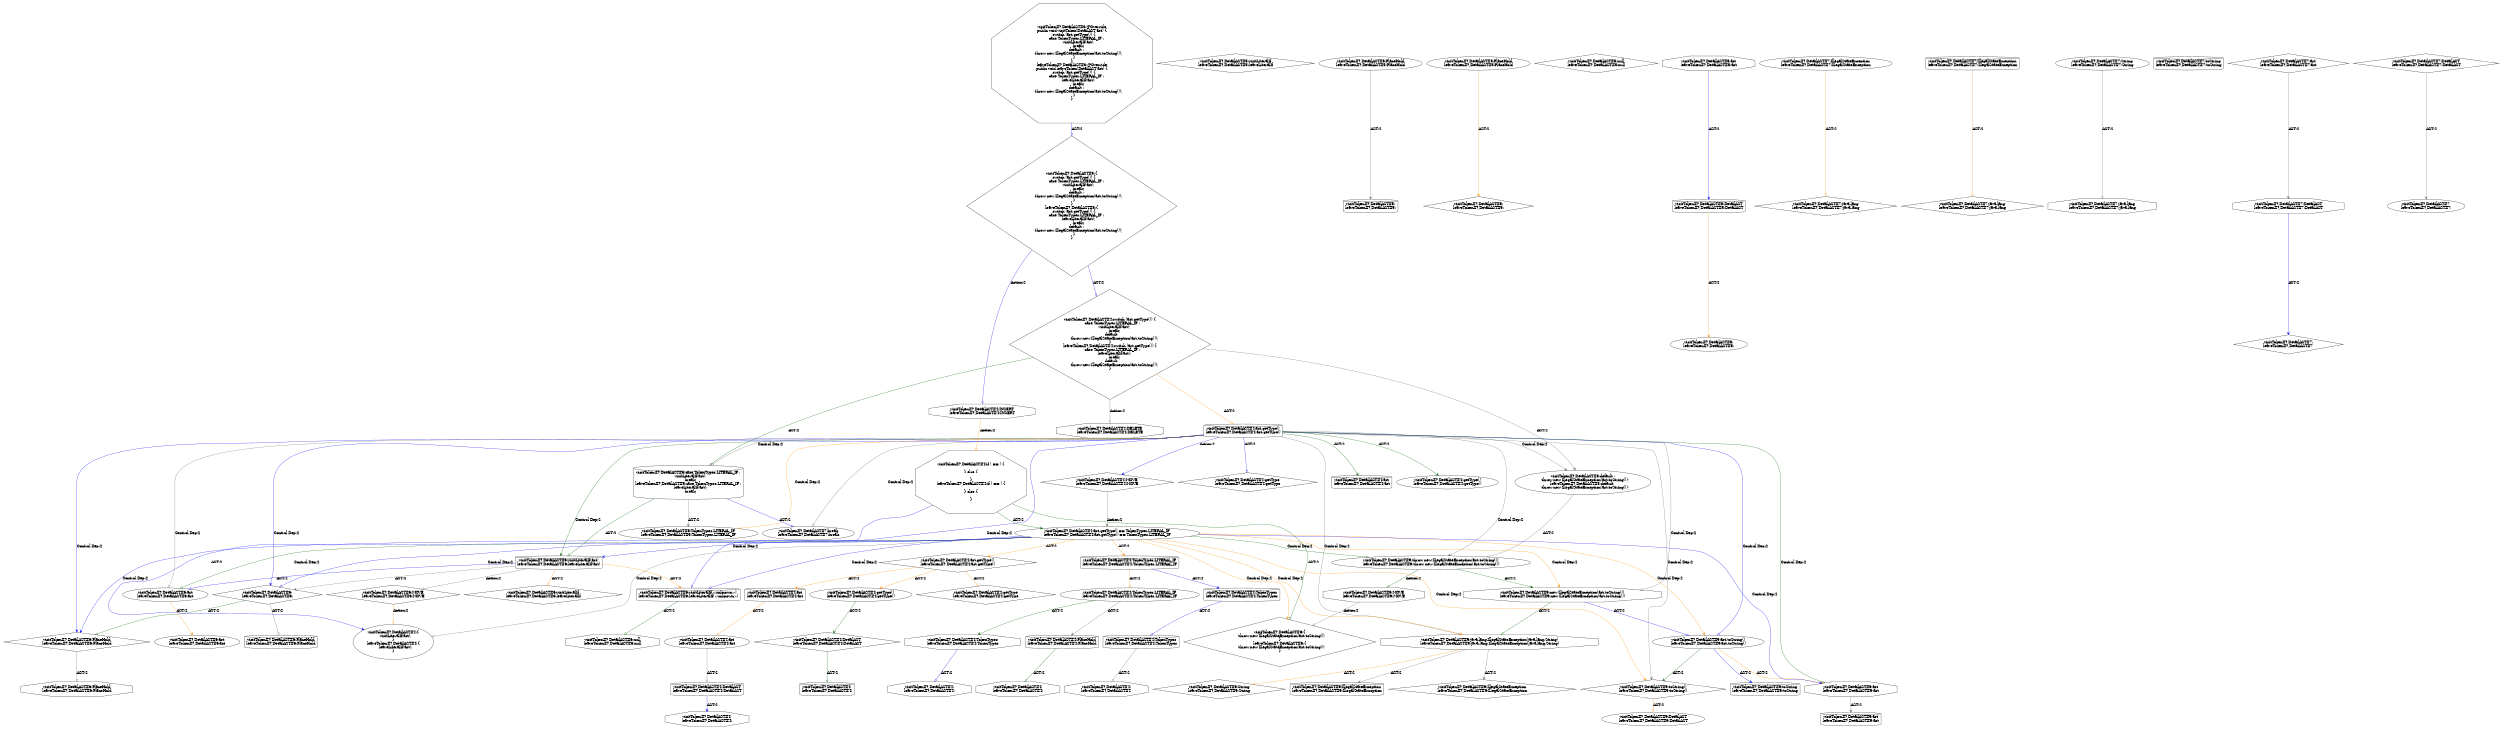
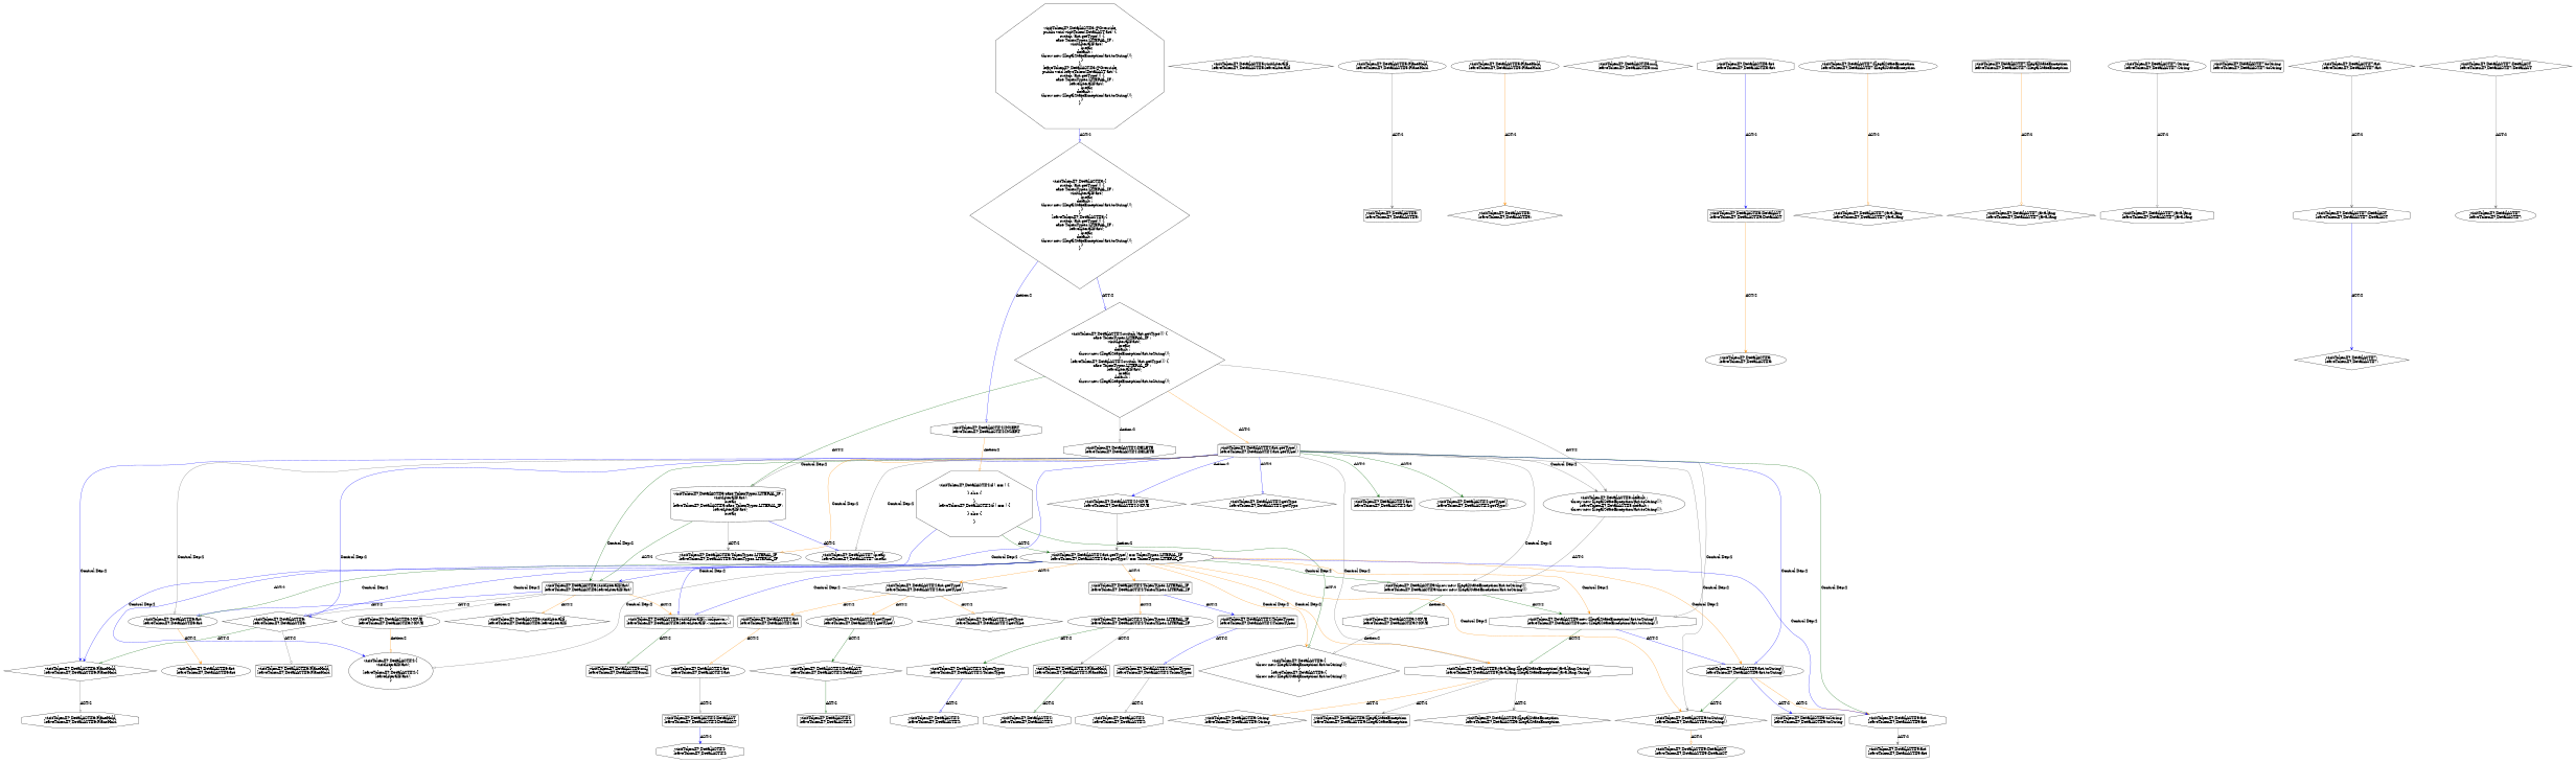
  digraph {
    node [shape=diamond]
    edge [arrowhead=onormal color=gray40]
    n1 [label="visitToken#?,DetailAST#4:DELETE\nleaveToken#?,DetailAST#4:DELETE" shape=octagon]
    n2 [label="visitToken#?,DetailAST#4:switch (ast.getType()) \{\n    case TokenTypes.LITERAL_IF :\n        visitLiteralIf(ast);\n        break;\n    default :\n        throw new IllegalStateException(ast.toString());\n\}\nleaveToken#?,DetailAST#4:switch (ast.getType()) \{\n    case TokenTypes.LITERAL_IF :\n        leaveLiteralIf(ast);\n        break;\n    default :\n        throw new IllegalStateException(ast.toString());\n\}"]
    n3 [label="visitToken#?,DetailAST#4:ast.getType()\nleaveToken#?,DetailAST#4:ast.getType()" shape=cylinder]
    n4 [label="visitToken#?,DetailAST#5:case TokenTypes.LITERAL_IF :\n    visitLiteralIf(ast);\n    break;\nleaveToken#?,DetailAST#5:case TokenTypes.LITERAL_IF :\n    leaveLiteralIf(ast);\n    break;" shape=cylinder]
    n5 [label="visitToken#?,DetailAST#8:default :\n    throw new IllegalStateException(ast.toString());\nleaveToken#?,DetailAST#8:default :\n    throw new IllegalStateException(ast.toString());" shape=ellipse]
    n6 [label="visitToken#?,DetailAST#6:visitLiteralIf(ast)\nleaveToken#?,DetailAST#6:leaveLiteralIf(ast)" shape=cylinder]
    n7 [label="visitToken#?,DetailAST#6:\nleaveToken#?,DetailAST#6:"]
    n8 [label="visitToken#?,DetailAST#6:PlaceHold\nleaveToken#?,DetailAST#6:PlaceHold"]
    n9 [label="visitToken#?,DetailAST#6:visitLiteralIf(<unknown>)\nleaveToken#?,DetailAST#6:leaveLiteralIf(<unknown>)" shape=cylinder]
    n10 [label="visitToken#?,DetailAST#6:ast\nleaveToken#?,DetailAST#6:ast" shape=ellipse]
    n11 [label="visitToken#?,DetailAST#9:throw new IllegalStateException(ast.toString())\nleaveToken#?,DetailAST#9:throw new IllegalStateException(ast.toString())" shape=ellipse]
    n12 [label="visitToken#?,DetailAST#9:new IllegalStateException(ast.toString())\nleaveToken#?,DetailAST#9:new IllegalStateException(ast.toString())" shape=octagon]
    n13 [label="visitToken#?,DetailAST#9:java.lang.IllegalStateException(java.lang.String)\nleaveToken#?,DetailAST#9:java.lang.IllegalStateException(java.lang.String)" shape=octagon]
    n14 [label="visitToken#?,DetailAST#9:ast.toString()\nleaveToken#?,DetailAST#9:ast.toString()" shape=ellipse]
    n15 [label="visitToken#?,DetailAST#9:ast\nleaveToken#?,DetailAST#9:ast" shape=octagon]
    n16 [label="visitToken#?,DetailAST#9:toString()\nleaveToken#?,DetailAST#9:toString()"]
    n17 [label="visitToken#?,DetailAST#4:getType\nleaveToken#?,DetailAST#4:getType"]
    n18 [label="visitToken#?,DetailAST#4:ast\nleaveToken#?,DetailAST#4:ast" shape=cylinder]
    n19 [label="visitToken#?,DetailAST#4:getType()\nleaveToken#?,DetailAST#4:getType()" shape=ellipse]
    n20 [label="visitToken#?,DetailAST#5:TokenTypes.LITERAL_IF\nleaveToken#?,DetailAST#5:TokenTypes.LITERAL_IF" shape=ellipse]
    n21 [label="visitToken#?,DetailAST#7:break\nleaveToken#?,DetailAST#7:break" shape=ellipse]
    n22 [label="visitToken#?,DetailAST#4:MOVE\nleaveToken#?,DetailAST#4:MOVE"]
    n23 [label="visitToken#?,DetailAST#3:\{\n    switch (ast.getType()) \{\n        case TokenTypes.LITERAL_IF :\n            visitLiteralIf(ast);\n            break;\n        default :\n            throw new IllegalStateException(ast.toString());\n    \}\n\}\nleaveToken#?,DetailAST#3:\{\n    switch (ast.getType()) \{\n        case TokenTypes.LITERAL_IF :\n            leaveLiteralIf(ast);\n            break;\n        default :\n            throw new IllegalStateException(ast.toString());\n    \}\n\}"]
    n24 [label="visitToken#?,DetailAST#4:INSERT\nleaveToken#?,DetailAST#4:INSERT" shape=octagon]
    n25 [label="visitToken#?,DetailAST#4:if ( == ) \{\n\n\} else \{\n\n\}\nleaveToken#?,DetailAST#4:if ( == ) \{\n\n\} else \{\n\n\}" shape=octagon]
    n26 [label="visitToken#?,DetailAST#3:@Override\npublic void visitToken(DetailAST ast) \{\n    switch (ast.getType()) \{\n        case TokenTypes.LITERAL_IF :\n            visitLiteralIf(ast);\n            break;\n        default :\n            throw new IllegalStateException(ast.toString());\n    \}\n\}\nleaveToken#?,DetailAST#3:@Override\npublic void leaveToken(DetailAST ast) \{\n    switch (ast.getType()) \{\n        case TokenTypes.LITERAL_IF :\n            leaveLiteralIf(ast);\n            break;\n        default :\n            throw new IllegalStateException(ast.toString());\n    \}\n\}" shape=octagon]
    n27 [label="visitToken#?,DetailAST#4:ast.getType() == TokenTypes.LITERAL_IF\nleaveToken#?,DetailAST#4:ast.getType() == TokenTypes.LITERAL_IF" shape=ellipse]
    n28 [label="visitToken#?,DetailAST#4:\{\n    visitLiteralIf(ast);\n\}\nleaveToken#?,DetailAST#4:\{\n    leaveLiteralIf(ast);\n\}" shape=ellipse]
    n29 [label="visitToken#?,DetailAST#6:\{\n    throw new IllegalStateException(ast.toString());\n\}\nleaveToken#?,DetailAST#6:\{\n    throw new IllegalStateException(ast.toString());\n\}"]
    n30 [label="visitToken#?,DetailAST#4:ast.getType()\nleaveToken#?,DetailAST#4:ast.getType()"]
    n31 [label="visitToken#?,DetailAST#4:TokenTypes.LITERAL_IF\nleaveToken#?,DetailAST#4:TokenTypes.LITERAL_IF" shape=cylinder]
    n32 [label="visitToken#?,DetailAST#4:getType\nleaveToken#?,DetailAST#4:getType"]
    n33 [label="visitToken#?,DetailAST#4:ast\nleaveToken#?,DetailAST#4:ast" shape=cylinder]
    n34 [label="visitToken#?,DetailAST#4:getType()\nleaveToken#?,DetailAST#4:getType()" shape=ellipse]
    n35 [label="visitToken#?,DetailAST#4:TokenTypes\nleaveToken#?,DetailAST#4:TokenTypes" shape=cylinder]
    n36 [label="visitToken#?,DetailAST#4:TokenTypes.LITERAL_IF\nleaveToken#?,DetailAST#4:TokenTypes.LITERAL_IF" shape=ellipse]
    n37 [label="visitToken#?,DetailAST#6:visitLiteralIf\nleaveToken#?,DetailAST#6:leaveLiteralIf"]
-   n38 [label="visitToken#?,DetailAST#6:MOVE\nleaveToken#?,DetailAST#6:MOVE"]
+   n38 [label="visitToken#?,DetailAST#6:MOVE\nleaveToken#?,DetailAST#6:MOVE" shape=ellipse]
    n39 [label="visitToken#?,DetailAST#6:PlaceHold\nleaveToken#?,DetailAST#6:PlaceHold" shape=cylinder]
    n40 [label="visitToken#?,DetailAST#6:PlaceHold\nleaveToken#?,DetailAST#6:PlaceHold" shape=octagon]
-   n41 [label="visitToken#?,DetailAST#6:null\nleaveToken#?,DetailAST#6:null" shape=octagon]
+   n41 [label="visitToken#?,DetailAST#6:null\nleaveToken#?,DetailAST#6:null" shape=cylinder]
    n42 [label="visitToken#?,DetailAST#6:ast\nleaveToken#?,DetailAST#6:ast" shape=ellipse]
    n43 [label="visitToken#?,DetailAST#9:MOVE\nleaveToken#?,DetailAST#9:MOVE" shape=octagon]
    n44 [label="visitToken#?,DetailAST#9:IllegalStateException\nleaveToken#?,DetailAST#9:IllegalStateException" shape=cylinder]
    n45 [label="visitToken#?,DetailAST#9:IllegalStateException\nleaveToken#?,DetailAST#9:IllegalStateException"]
    n46 [label="visitToken#?,DetailAST#9:String\nleaveToken#?,DetailAST#9:String"]
    n47 [label="visitToken#?,DetailAST#9:toString\nleaveToken#?,DetailAST#9:toString" shape=cylinder]
    n48 [label="visitToken#?,DetailAST#9:ast\nleaveToken#?,DetailAST#9:ast" shape=cylinder]
    n49 [label="visitToken#?,DetailAST#9:DetailAST\nleaveToken#?,DetailAST#9:DetailAST" shape=ellipse]
    n50 [label="visitToken#?,DetailAST#4:ast\nleaveToken#?,DetailAST#4:ast" shape=ellipse]
    n51 [label="visitToken#?,DetailAST#4:DetailAST\nleaveToken#?,DetailAST#4:DetailAST"]
    n52 [label="visitToken#?,DetailAST#4:DetailAST\nleaveToken#?,DetailAST#4:DetailAST" shape=cylinder]
    n53 [label="visitToken#?,DetailAST#4:\nleaveToken#?,DetailAST#4:" shape=octagon]
    n54 [label="visitToken#?,DetailAST#4:\nleaveToken#?,DetailAST#4:" shape=cylinder]
    n55 [label="visitToken#?,DetailAST#4:TokenTypes\nleaveToken#?,DetailAST#4:TokenTypes" shape=cylinder]
    n56 [label="visitToken#?,DetailAST#4:TokenTypes\nleaveToken#?,DetailAST#4:TokenTypes" shape=octagon]
    n57 [label="visitToken#?,DetailAST#4:PlaceHold\nleaveToken#?,DetailAST#4:PlaceHold" shape=cylinder]
    n58 [label="visitToken#?,DetailAST#4:\nleaveToken#?,DetailAST#4:" shape=octagon]
    n59 [label="visitToken#?,DetailAST#4:\nleaveToken#?,DetailAST#4:" shape=octagon]
    n60 [label="visitToken#?,DetailAST#4:\nleaveToken#?,DetailAST#4:" shape=octagon]
    n61 [label="visitToken#?,DetailAST#5:visitLiteralIf\nleaveToken#?,DetailAST#5:leaveLiteralIf"]
    n62 [label="visitToken#?,DetailAST#5:PlaceHold\nleaveToken#?,DetailAST#5:PlaceHold" shape=ellipse]
    n63 [label="visitToken#?,DetailAST#5:\nleaveToken#?,DetailAST#5:" shape=cylinder]
    n64 [label="visitToken#?,DetailAST#5:PlaceHold\nleaveToken#?,DetailAST#5:PlaceHold" shape=ellipse]
    n65 [label="visitToken#?,DetailAST#5:\nleaveToken#?,DetailAST#5:"]
    n66 [label="visitToken#?,DetailAST#5:null\nleaveToken#?,DetailAST#5:null"]
    n67 [label="visitToken#?,DetailAST#5:ast\nleaveToken#?,DetailAST#5:ast" shape=octagon]
    n68 [label="visitToken#?,DetailAST#5:DetailAST\nleaveToken#?,DetailAST#5:DetailAST" shape=cylinder]
    n69 [label="visitToken#?,DetailAST#5:\nleaveToken#?,DetailAST#5:" shape=ellipse]
    n70 [label="visitToken#?,DetailAST#7:IllegalStateException\nleaveToken#?,DetailAST#7:IllegalStateException" shape=ellipse]
    n71 [label="visitToken#?,DetailAST#7:java.lang\nleaveToken#?,DetailAST#7:java.lang"]
    n72 [label="visitToken#?,DetailAST#7:IllegalStateException\nleaveToken#?,DetailAST#7:IllegalStateException" shape=cylinder]
    n73 [label="visitToken#?,DetailAST#7:java.lang\nleaveToken#?,DetailAST#7:java.lang"]
    n74 [label="visitToken#?,DetailAST#7:String\nleaveToken#?,DetailAST#7:String" shape=ellipse]
    n75 [label="visitToken#?,DetailAST#7:java.lang\nleaveToken#?,DetailAST#7:java.lang" shape=octagon]
    n76 [label="visitToken#?,DetailAST#7:toString\nleaveToken#?,DetailAST#7:toString" shape=cylinder]
    n77 [label="visitToken#?,DetailAST#7:ast\nleaveToken#?,DetailAST#7:ast"]
    n78 [label="visitToken#?,DetailAST#7:DetailAST\nleaveToken#?,DetailAST#7:DetailAST" shape=octagon]
    n79 [label="visitToken#?,DetailAST#7:\nleaveToken#?,DetailAST#7:"]
    n80 [label="visitToken#?,DetailAST#7:DetailAST\nleaveToken#?,DetailAST#7:DetailAST"]
    n81 [label="visitToken#?,DetailAST#7:\nleaveToken#?,DetailAST#7:" shape=ellipse]
    n2 -> n1 [label="Action:2"]
    n2 -> n3 [color=darkorange label="AST:2"]
    n2 -> n4 [color=darkgreen label="AST:2"]
    n2 -> n5 [arrowhead=vee label="AST:2"]
    n3 -> n4 [label="Control Dep:2"]
    n3 -> n5 [arrowhead=vee label="Control Dep:2"]
    n3 -> n6 [arrowhead=vee color=darkgreen label="Control Dep:2"]
    n3 -> n7 [arrowhead=vee color=blue label="Control Dep:2"]
    n3 -> n8 [arrowhead=vee color=blue label="Control Dep:2"]
    n3 -> n9 [color=blue label="Control Dep:2"]
    n3 -> n10 [label="Control Dep:2"]
    n3 -> n11 [arrowhead=vee label="Control Dep:2"]
    n3 -> n12 [label="Control Dep:2"]
    n3 -> n13 [label="Control Dep:2"]
    n3 -> n14 [color=blue label="Control Dep:2"]
    n3 -> n15 [color=darkgreen label="Control Dep:2"]
    n3 -> n16 [arrowhead=vee label="Control Dep:2"]
    n3 -> n17 [color=blue label="AST:2"]
    n3 -> n18 [arrowhead=vee color=darkgreen label="AST:2"]
    n3 -> n19 [arrowhead=vee color=darkgreen label="AST:2"]
    n3 -> n20 [color=darkorange label="Control Dep:2"]
    n3 -> n21 [label="Control Dep:2"]
    n3 -> n22 [arrowhead=vee color=blue label="Action:2"]
    n4 -> n6 [color=darkgreen label="AST:2"]
    n4 -> n20 [arrowhead=vee label="AST:2"]
    n4 -> n21 [color=blue label="AST:2"]
    n5 -> n11 [label="AST:2"]
    n6 -> n7 [arrowhead=vee label="AST:2"]
    n6 -> n9 [arrowhead=vee color=darkorange label="AST:2"]
    n6 -> n10 [color=blue label="AST:2"]
    n6 -> n37 [color=darkorange label="AST:2"]
    n6 -> n38 [label="Action:2"]
    n7 -> n8 [color=darkgreen label="AST:2"]
    n7 -> n39 [label="AST:2"]
    n8 -> n40 [label="AST:2"]
    n9 -> n41 [color=darkgreen label="AST:2"]
    n10 -> n42 [arrowhead=vee color=darkorange label="AST:2"]
    n11 -> n12 [arrowhead=vee color=darkgreen label="AST:2"]
    n11 -> n43 [color=darkgreen label="Action:2"]
    n12 -> n13 [color=darkgreen label="AST:2"]
    n12 -> n14 [color=blue label="AST:2"]
    n13 -> n44 [arrowhead=vee label="AST:2"]
    n13 -> n45 [arrowhead=vee label="AST:2"]
    n13 -> n46 [color=darkorange label="AST:2"]
    n14 -> n15 [arrowhead=vee color=darkorange label="AST:2"]
    n14 -> n16 [arrowhead=vee color=darkgreen label="AST:2"]
    n14 -> n47 [arrowhead=vee color=blue label="AST:2"]
    n15 -> n48 [arrowhead=vee label="AST:2"]
    n16 -> n49 [color=darkorange label="AST:2"]
    n22 -> n27 [arrowhead=vee label="Action:2"]
    n23 -> n2 [color=blue label="AST:2"]
    n23 -> n24 [color=blue label="Action:2"]
    n24 -> n25 [color=darkorange label="Action:2"]
    n25 -> n27 [arrowhead=vee color=darkgreen label="AST:2"]
    n25 -> n28 [arrowhead=vee color=blue label="AST:2"]
    n25 -> n29 [color=darkgreen label="AST:2"]
    n26 -> n23 [color=blue label="AST:2"]
    n27 -> n6 [arrowhead=vee color=blue label="Control Dep:2"]
    n27 -> n7 [color=blue label="Control Dep:2"]
    n27 -> n8 [arrowhead=vee color=blue label="Control Dep:2"]
    n27 -> n9 [color=blue label="Control Dep:2"]
    n27 -> n10 [color=darkgreen label="Control Dep:2"]
    n27 -> n11 [color=darkgreen label="Control Dep:2"]
    n27 -> n12 [arrowhead=vee color=darkorange label="Control Dep:2"]
    n27 -> n13 [arrowhead=vee color=darkorange label="Control Dep:2"]
    n27 -> n14 [arrowhead=vee color=darkorange label="Control Dep:2"]
    n27 -> n15 [arrowhead=vee color=blue label="Control Dep:2"]
    n27 -> n16 [arrowhead=vee color=darkorange label="Control Dep:2"]
    n27 -> n28 [label="Control Dep:2"]
    n27 -> n29 [arrowhead=vee color=darkorange label="Control Dep:2"]
    n27 -> n30 [arrowhead=vee color=darkorange label="AST:2"]
    n27 -> n31 [arrowhead=vee color=darkorange label="AST:2"]
    n30 -> n32 [color=darkorange label="AST:2"]
    n30 -> n33 [arrowhead=vee color=darkorange label="AST:2"]
    n30 -> n34 [arrowhead=vee color=darkorange label="AST:2"]
    n31 -> n35 [arrowhead=vee color=blue label="AST:2"]
    n31 -> n36 [color=darkorange label="AST:2"]
    n33 -> n50 [color=darkorange label="AST:2"]
    n34 -> n51 [arrowhead=vee color=darkgreen label="AST:2"]
    n35 -> n55 [color=blue label="AST:2"]
    n36 -> n56 [arrowhead=vee color=darkgreen label="AST:2"]
    n36 -> n57 [arrowhead=vee label="AST:2"]
    n38 -> n28 [color=darkorange label="Action:2"]
    n43 -> n29 [label="Action:2"]
    n50 -> n52 [label="AST:2"]
    n51 -> n54 [color=darkgreen label="AST:2"]
    n52 -> n53 [arrowhead=vee color=blue label="AST:2"]
    n55 -> n58 [label="AST:2"]
    n56 -> n59 [color=blue label="AST:2"]
    n57 -> n60 [color=darkgreen label="AST:2"]
    n62 -> n63 [arrowhead=vee label="AST:2"]
    n64 -> n65 [arrowhead=vee color=darkorange label="AST:2"]
    n67 -> n68 [arrowhead=vee color=blue label="AST:2"]
    n68 -> n69 [arrowhead=vee color=darkorange label="AST:2"]
    n70 -> n71 [color=darkorange label="AST:2"]
    n72 -> n73 [color=darkorange label="AST:2"]
    n74 -> n75 [label="AST:2"]
    n77 -> n78 [arrowhead=vee label="AST:2"]
    n78 -> n79 [arrowhead=vee color=blue label="AST:2"]
    n80 -> n81 [arrowhead=vee label="AST:2"]
  }
